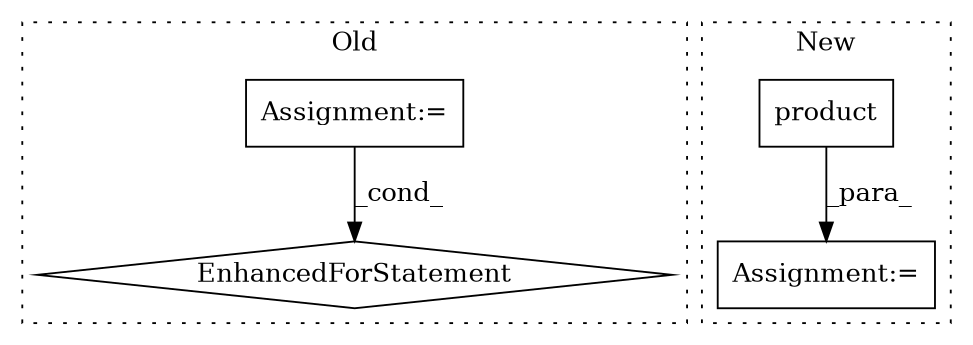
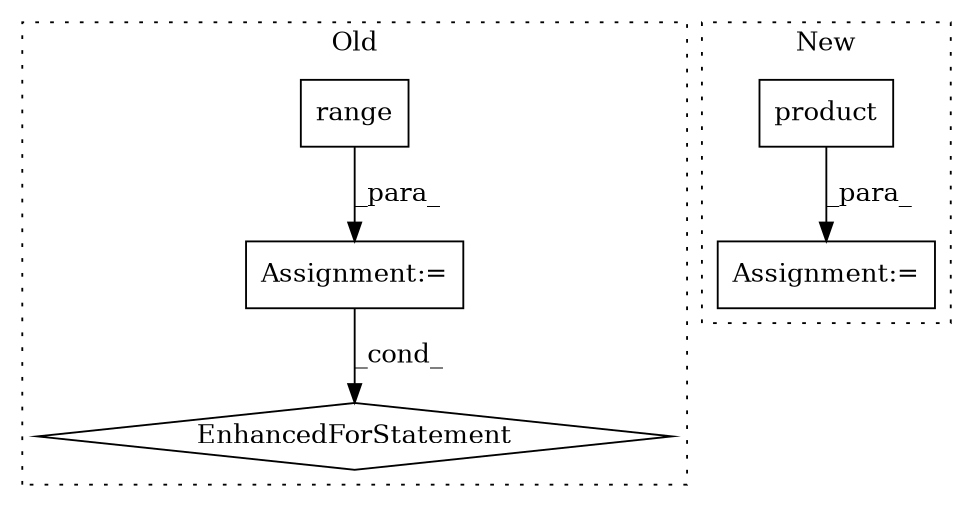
  digraph {
    node [a=32 l="53,2" s="316,394" shape=box]
+   n1 [l="6,1" label=range s="377,393"]
    n2 [a=7 label="Assignment:="]
    n3 [a=70 label=EnhancedForStatement shape=diamond]
    n4 [l="8,1" label=product s="520,549"]
    n5 [a=7 l=1 label="Assignment:=" s=647]
    subgraph cluster_1 {
      label=Old
      style=dotted
+     n1
      n2
      n3
    }
    subgraph cluster_2 {
      label=New
      style=dotted
      n4
      n5
    }
+   n1 -> n2 [label=_para_]
    n2 -> n3 [label=_cond_]
    n4 -> n5 [label=_para_]
  }
